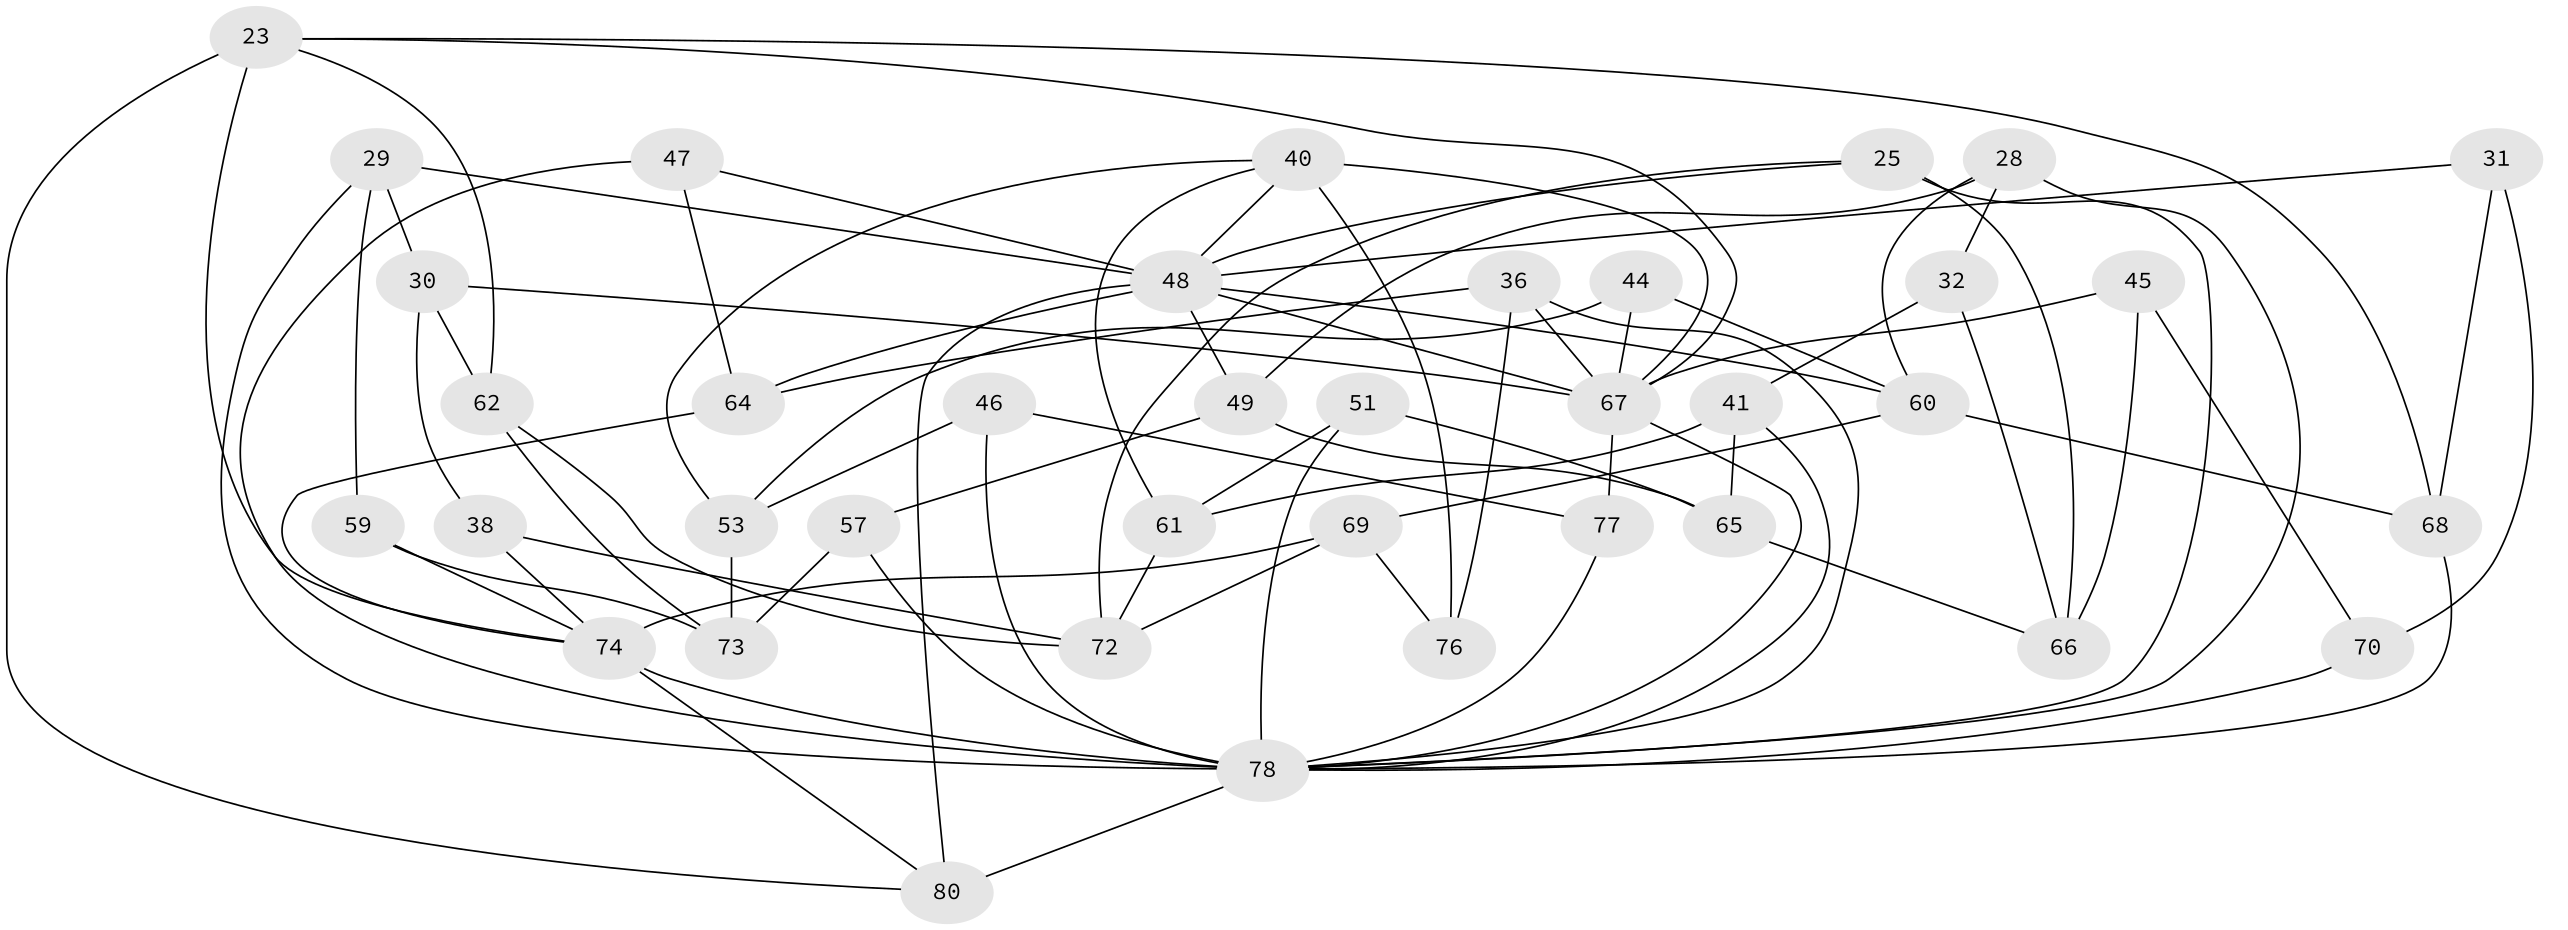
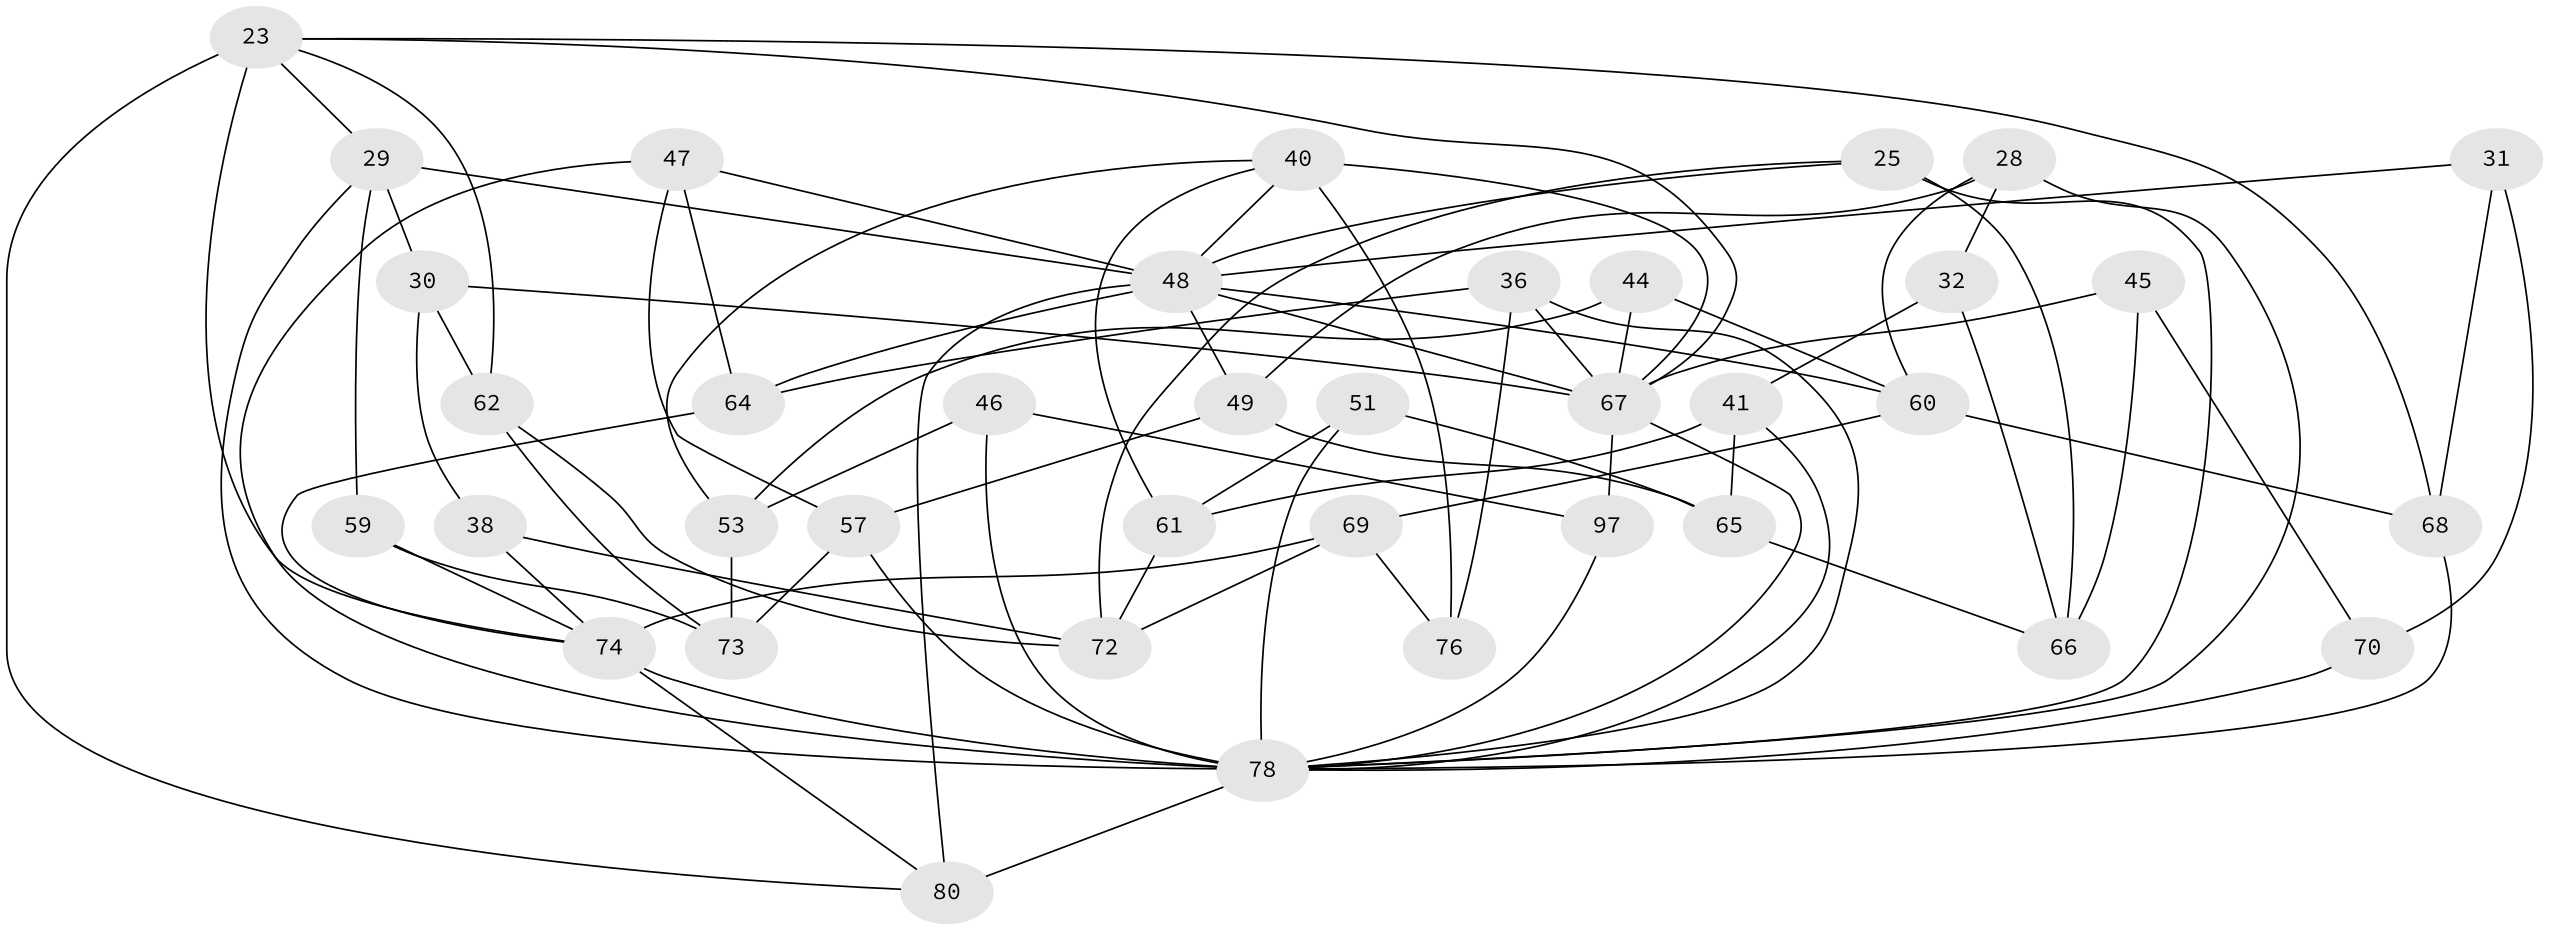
  graph {
    fontname="Source Code Pro"
    node [color=gray90 fontname="Source Code Pro" style=filled]
    edge [fontname="Source Code Pro"]
    48 [super="+8+35+26+24"]
    67 [super="+37+50"]
    80 [super="+1+75+43"]
    49
    60 [super="+58"]
    64 [super="+56"]
    n7 [label=25]
    66 [super="+2+54"]
    72 [super="+9"]
    78 [super="+6+12+17+20+52"]
    23 [super="+15+18"]
    29 [super="+21"]
    62
    68
    74 [super="+4+63+42+71"]
    30
    59
    73 [super="+39"]
-   77
+   77 [label=97]
    28
    32
    41
    65
    57
    69 [super="+33"]
    38
    31 [super="+27"]
    70
    61
    36
    76
    40 [super="+25"]
    53
    44
    45
    46
    47
    51
    48 -- 67 [weight=3]
    48 -- 80 [weight=3]
    48 -- 49
    48 -- 60
    48 -- 64 [weight=2]
    67 -- 78
    67 -- 77 [weight=2]
    49 -- 65
    49 -- 57
    60 -- 68
    60 -- 69 [weight=2]
    64 -- 74 [weight=2]
    n7 -- 48
    n7 -- 66
    n7 -- 72
    n7 -- 78
    78 -- 80 [weight=3]
    23 -- 67
    23 -- 80 [weight=2]
+   23 -- 29
    23 -- 62
    23 -- 68
    23 -- 74 [weight=2]
    29 -- 48 [weight=2]
    29 -- 78
    29 -- 30
    29 -- 59
    62 -- 72
    62 -- 73
    68 -- 78
    74 -- 80 [weight=2]
    74 -- 78 [weight=2]
    30 -- 67
    30 -- 62
    30 -- 38
    59 -- 74
    59 -- 73 [weight=2]
    77 -- 78
    28 -- 49
    28 -- 60
    28 -- 78
    28 -- 32
    32 -- 66 [weight=2]
    32 -- 41
    41 -- 78
    41 -- 65
    41 -- 61
    65 -- 66
    57 -- 78
    57 -- 73
    69 -- 72
    69 -- 74 [weight=4]
    69 -- 76
    38 -- 72 [weight=2]
    38 -- 74
    31 -- 48
    31 -- 68
    31 -- 70
    70 -- 78 [weight=2]
    61 -- 72
    36 -- 67
    36 -- 64
    36 -- 78
    36 -- 76
    40 -- 48
    40 -- 67
    40 -- 61
    40 -- 76 [weight=2]
    40 -- 53
    53 -- 73
    44 -- 67
    44 -- 60
    44 -- 53
    45 -- 67
    45 -- 66 [weight=2]
    45 -- 70
    46 -- 78 [weight=2]
    46 -- 77
    46 -- 53
    47 -- 48
    47 -- 64
    47 -- 78
+   47 -- 57
    51 -- 78 [weight=2]
    51 -- 65
    51 -- 61
  }
